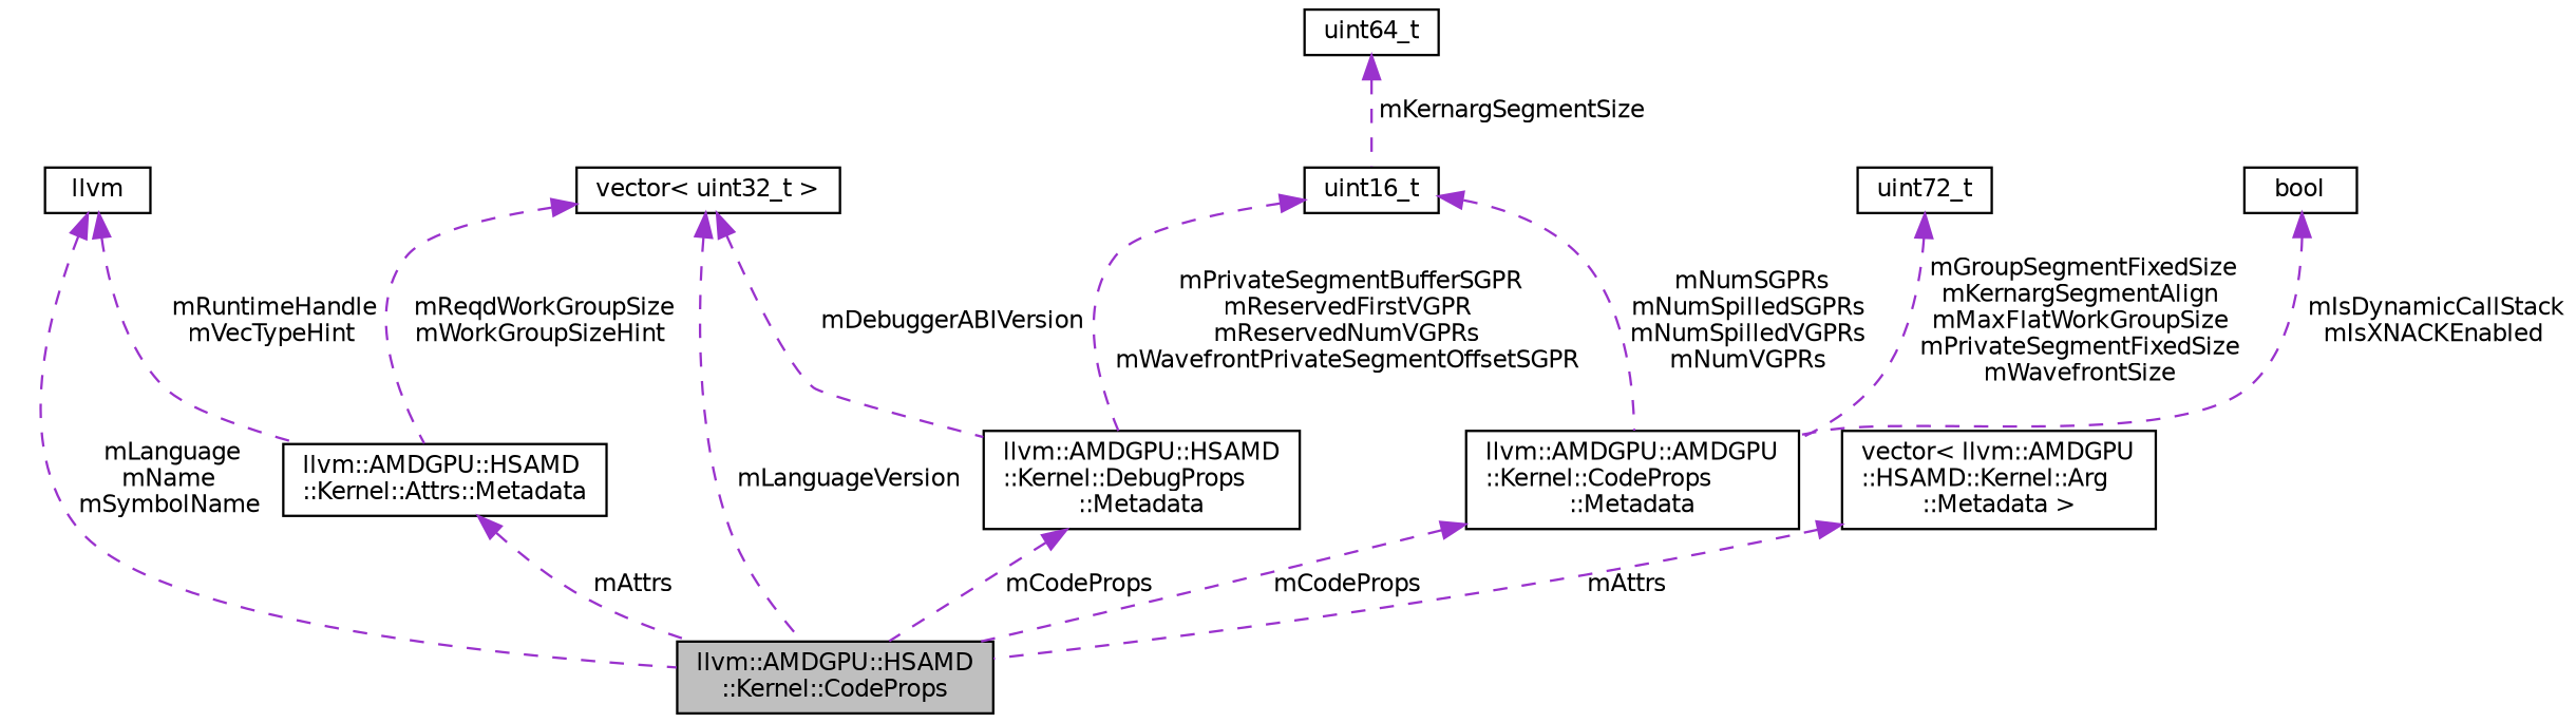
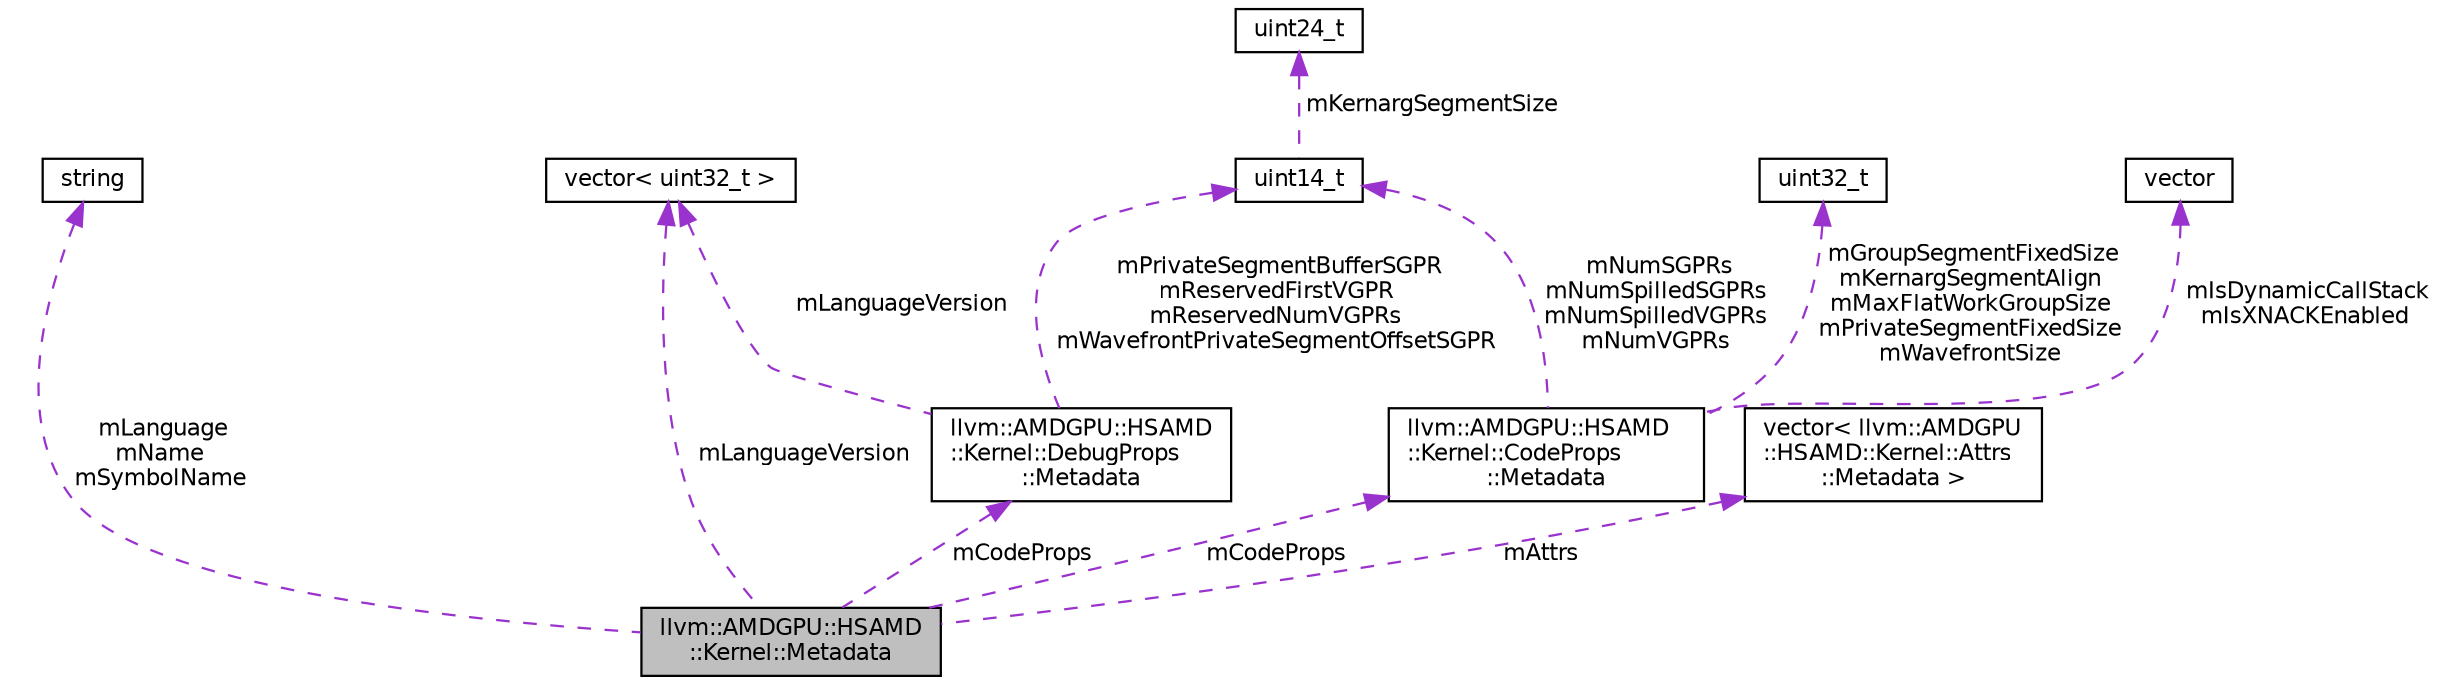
  digraph {
    rankdir=TB
    node [color=black fontname=Helvetica fontsize=10 shape=box]
    edge [color=darkorchid3 dir=back fontname=Helvetica fontsize=10 labelfontname=Helvetica labelfontsize=10 style=dashed]
-   n1 [fillcolor=grey75 fontcolor=black height=0.2 label="llvm::AMDGPU::HSAMD\l::Kernel::CodeProps" style=filled width=0.4]
-   n2 [height=0.2 label=llvm width=0.4]
-   n3 [height=0.2 label="llvm::AMDGPU::HSAMD\l::Kernel::Attrs::Metadata" width=0.4]
+   n1 [fillcolor=grey75 fontcolor=black height=0.2 label="llvm::AMDGPU::HSAMD\l::Kernel::Metadata" style=filled width=0.4]
+   n2 [height=0.2 label=string width=0.4]
    n4 [height=0.2 label="vector\< uint32_t \>" width=0.4]
    n5 [height=0.2 label="llvm::AMDGPU::HSAMD\l::Kernel::DebugProps\l::Metadata" width=0.4]
-   n6 [height=0.2 label="vector\< llvm::AMDGPU\l::HSAMD::Kernel::Arg\l::Metadata \>" width=0.4]
-   n7 [height=0.2 label="llvm::AMDGPU::AMDGPU\l::Kernel::CodeProps\l::Metadata" width=0.4]
-   n8 [height=0.2 label=uint64_t width=0.4]
-   n9 [height=0.2 label=uint16_t width=0.4]
-   n10 [height=0.2 label=uint72_t width=0.4]
-   n11 [height=0.2 label=bool width=0.4]
+   n6 [height=0.2 label="vector\< llvm::AMDGPU\l::HSAMD::Kernel::Attrs\l::Metadata \>" width=0.4]
+   n7 [height=0.2 label="llvm::AMDGPU::HSAMD\l::Kernel::CodeProps\l::Metadata" width=0.4]
+   n8 [height=0.2 label=uint24_t width=0.4]
+   n9 [height=0.2 label=uint14_t width=0.4]
+   n10 [height=0.2 label=uint32_t width=0.4]
+   n11 [height=0.2 label=vector width=0.4]
    n2 -> n1 [label=" mLanguage\nmName\nmSymbolName"]
-   n2 -> n3 [label=" mRuntimeHandle\nmVecTypeHint"]
-   n3 -> n1 [label=" mAttrs"]
    n4 -> n1 [label=" mLanguageVersion"]
-   n4 -> n3 [label=" mReqdWorkGroupSize\nmWorkGroupSizeHint"]
-   n4 -> n5 [label=" mDebuggerABIVersion"]
+   n4 -> n5 [label=" mLanguageVersion"]
    n5 -> n1 [label=" mCodeProps"]
    n6 -> n1 [label=" mAttrs"]
    n7 -> n1 [label=" mCodeProps"]
    n8 -> n9 [label=" mKernargSegmentSize"]
    n9 -> n5 [label=" mPrivateSegmentBufferSGPR\nmReservedFirstVGPR\nmReservedNumVGPRs\nmWavefrontPrivateSegmentOffsetSGPR"]
    n9 -> n7 [label=" mNumSGPRs\nmNumSpilledSGPRs\nmNumSpilledVGPRs\nmNumVGPRs"]
    n10 -> n7 [label=" mGroupSegmentFixedSize\nmKernargSegmentAlign\nmMaxFlatWorkGroupSize\nmPrivateSegmentFixedSize\nmWavefrontSize"]
    n11 -> n7 [label=" mIsDynamicCallStack\nmIsXNACKEnabled"]
  }
